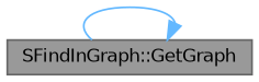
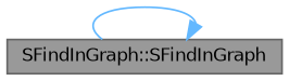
  digraph {
    rankdir=LR
-   n1 [color=gray40 fillcolor=grey60 fontcolor=black fontname=Helvetica fontsize=10 height=0.2 label="SFindInGraph::GetGraph" shape=box style=filled width=0.4]
+   n1 [color=gray40 fillcolor=grey60 fontcolor=black fontname=Helvetica fontsize=10 height=0.2 label="SFindInGraph::SFindInGraph" shape=box style=filled width=0.4]
    n1 -> n1 [color=steelblue1 fontname=Helvetica fontsize=10 labelfontname=Helvetica labelfontsize=10 style=solid]
  }
